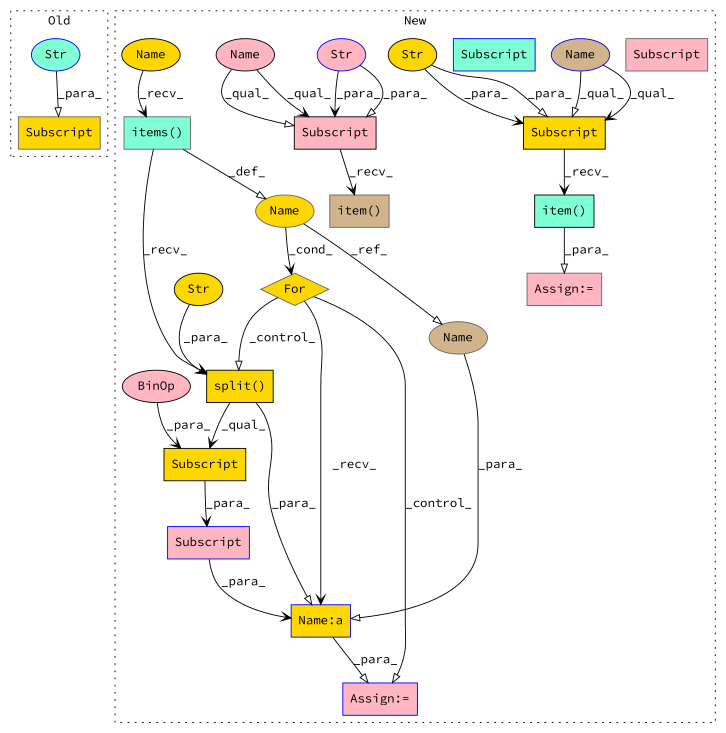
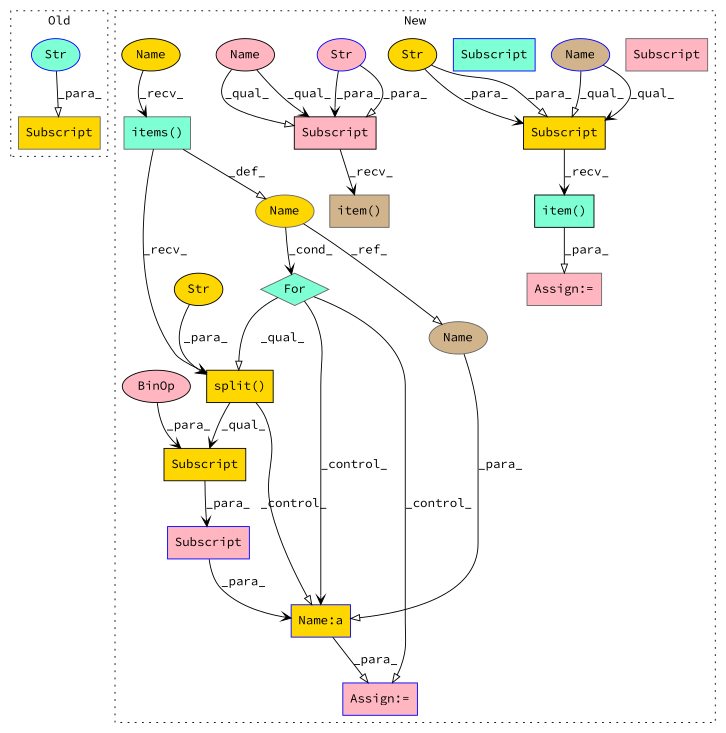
  digraph {
    fontname="Source Code Pro"
    node [a=63 color=black fillcolor=gold fontname="Source Code Pro" l=9 s=2196 shape=box style=filled]
    edge [arrowhead=vee fontname="Source Code Pro"]
    n1 [color=gray40 l="50,0" label=Subscript s="2145,0"]
    n2 [a=66 color=blue fillcolor=aquamarine l=16 label=Str s=2178 shape=ellipse]
    n3 [a=75 color=gray40 fillcolor=aquamarine l=17 label="items()"]
-   n4 [a=107 color=gray40 l="4,18" label=For s="2170,2213" shape=diamond]
+   n4 [a=107 color=gray40 fillcolor=aquamarine l="4,18" label=For s="2170,2213" shape=diamond]
    n5 [a=68 color=blue fillcolor=lightpink l=4 label="Assign:=" s=2239]
    n6 [a=87 color=gray40 l=8 label=Name s=2184 shape=ellipse]
    n7 [color=blue fillcolor=lightpink l="40,0" label=Subscript s="2254,0"]
    n8 [a=82 color=blue l=3 label="Name:a" s=2251]
    n9 [l="22,0" label=Subscript s="2271,0"]
    n10 [a=76 fillcolor=lightpink l=1 label=BinOp s=2291 shape=ellipse]
    n11 [color=gray40 fillcolor=lightpink l="16,0" label=Subscript s="2805,0"]
    n12 [a=66 l=5 label=Str s=2815 shape=ellipse]
    n13 [a=75 fillcolor=aquamarine l=23 label="item()" s=2805]
    n14 [a=75 l="15,1" label="split()" s="2271,2289"]
    n15 [a=66 l=3 label=Str s=2286 shape=ellipse]
    n16 [a=68 color=gray40 fillcolor=lightpink l=4 label="Assign:=" s=2801]
    n17 [color=blue fillcolor=aquamarine l="17,0" label=Subscript s="2698,0"]
    n18 [a=66 color=blue fillcolor=lightpink l=6 label=Str s=2708 shape=ellipse]
    n19 [a=75 color=gray40 fillcolor=tan l=24 label="item()" s=2698]
    n20 [a=87 color=blue fillcolor=tan label=Name s=2805 shape=ellipse]
    n21 [a=87 label=Name shape=ellipse]
    n22 [fillcolor=lightpink l="17,0" label=Subscript s="2698,0"]
    n23 [l="16,0" label=Subscript s="2805,0"]
    n24 [a=87 fillcolor=lightpink label=Name s=2698 shape=ellipse]
    n25 [a=87 color=gray40 fillcolor=tan l=8 label=Name s=2243 shape=ellipse]
    subgraph cluster_1 {
      label=Old
      style=dotted
      n1
      n2
    }
    subgraph cluster_2 {
      label=New
      style=dotted
      n3
      n4
      n5
      n6
      n7
      n8
      n9
      n10
      n11
      n12
      n13
      n14
      n15
      n16
      n17
      n18
      n19
      n20
      n21
      n22
      n23
      n24
      n25
    }
    n2 -> n1 [arrowhead=onormal label=_para_]
    n3 -> n6 [arrowhead=onormal label=_def_]
    n3 -> n14 [label=_recv_]
    n4 -> n5 [arrowhead=onormal label=_control_]
-   n4 -> n8 [label=_recv_]
-   n4 -> n14 [arrowhead=onormal label=_control_]
+   n4 -> n8 [label=_control_]
+   n4 -> n14 [arrowhead=onormal label=_qual_]
    n6 -> n4 [label=_cond_]
    n6 -> n25 [arrowhead=onormal label=_ref_]
    n7 -> n8 [label=_para_]
    n8 -> n5 [arrowhead=onormal label=_para_]
    n9 -> n7 [label=_para_]
    n10 -> n9 [label=_para_]
    n12 -> n23 [arrowhead=onormal label=_para_]
    n12 -> n23 [label=_para_]
    n13 -> n16 [arrowhead=onormal label=_para_]
-   n14 -> n8 [arrowhead=onormal label=_para_]
+   n14 -> n8 [arrowhead=onormal label=_control_]
    n14 -> n9 [label=_qual_]
    n15 -> n14 [label=_para_]
    n18 -> n22 [label=_para_]
    n18 -> n22 [arrowhead=onormal label=_para_]
    n20 -> n23 [arrowhead=onormal label=_qual_]
    n20 -> n23 [label=_qual_]
    n21 -> n3 [label=_recv_]
    n22 -> n19 [label=_recv_]
    n23 -> n13 [label=_recv_]
    n24 -> n22 [label=_qual_]
    n24 -> n22 [arrowhead=onormal label=_qual_]
    n25 -> n8 [arrowhead=onormal label=_para_]
  }
